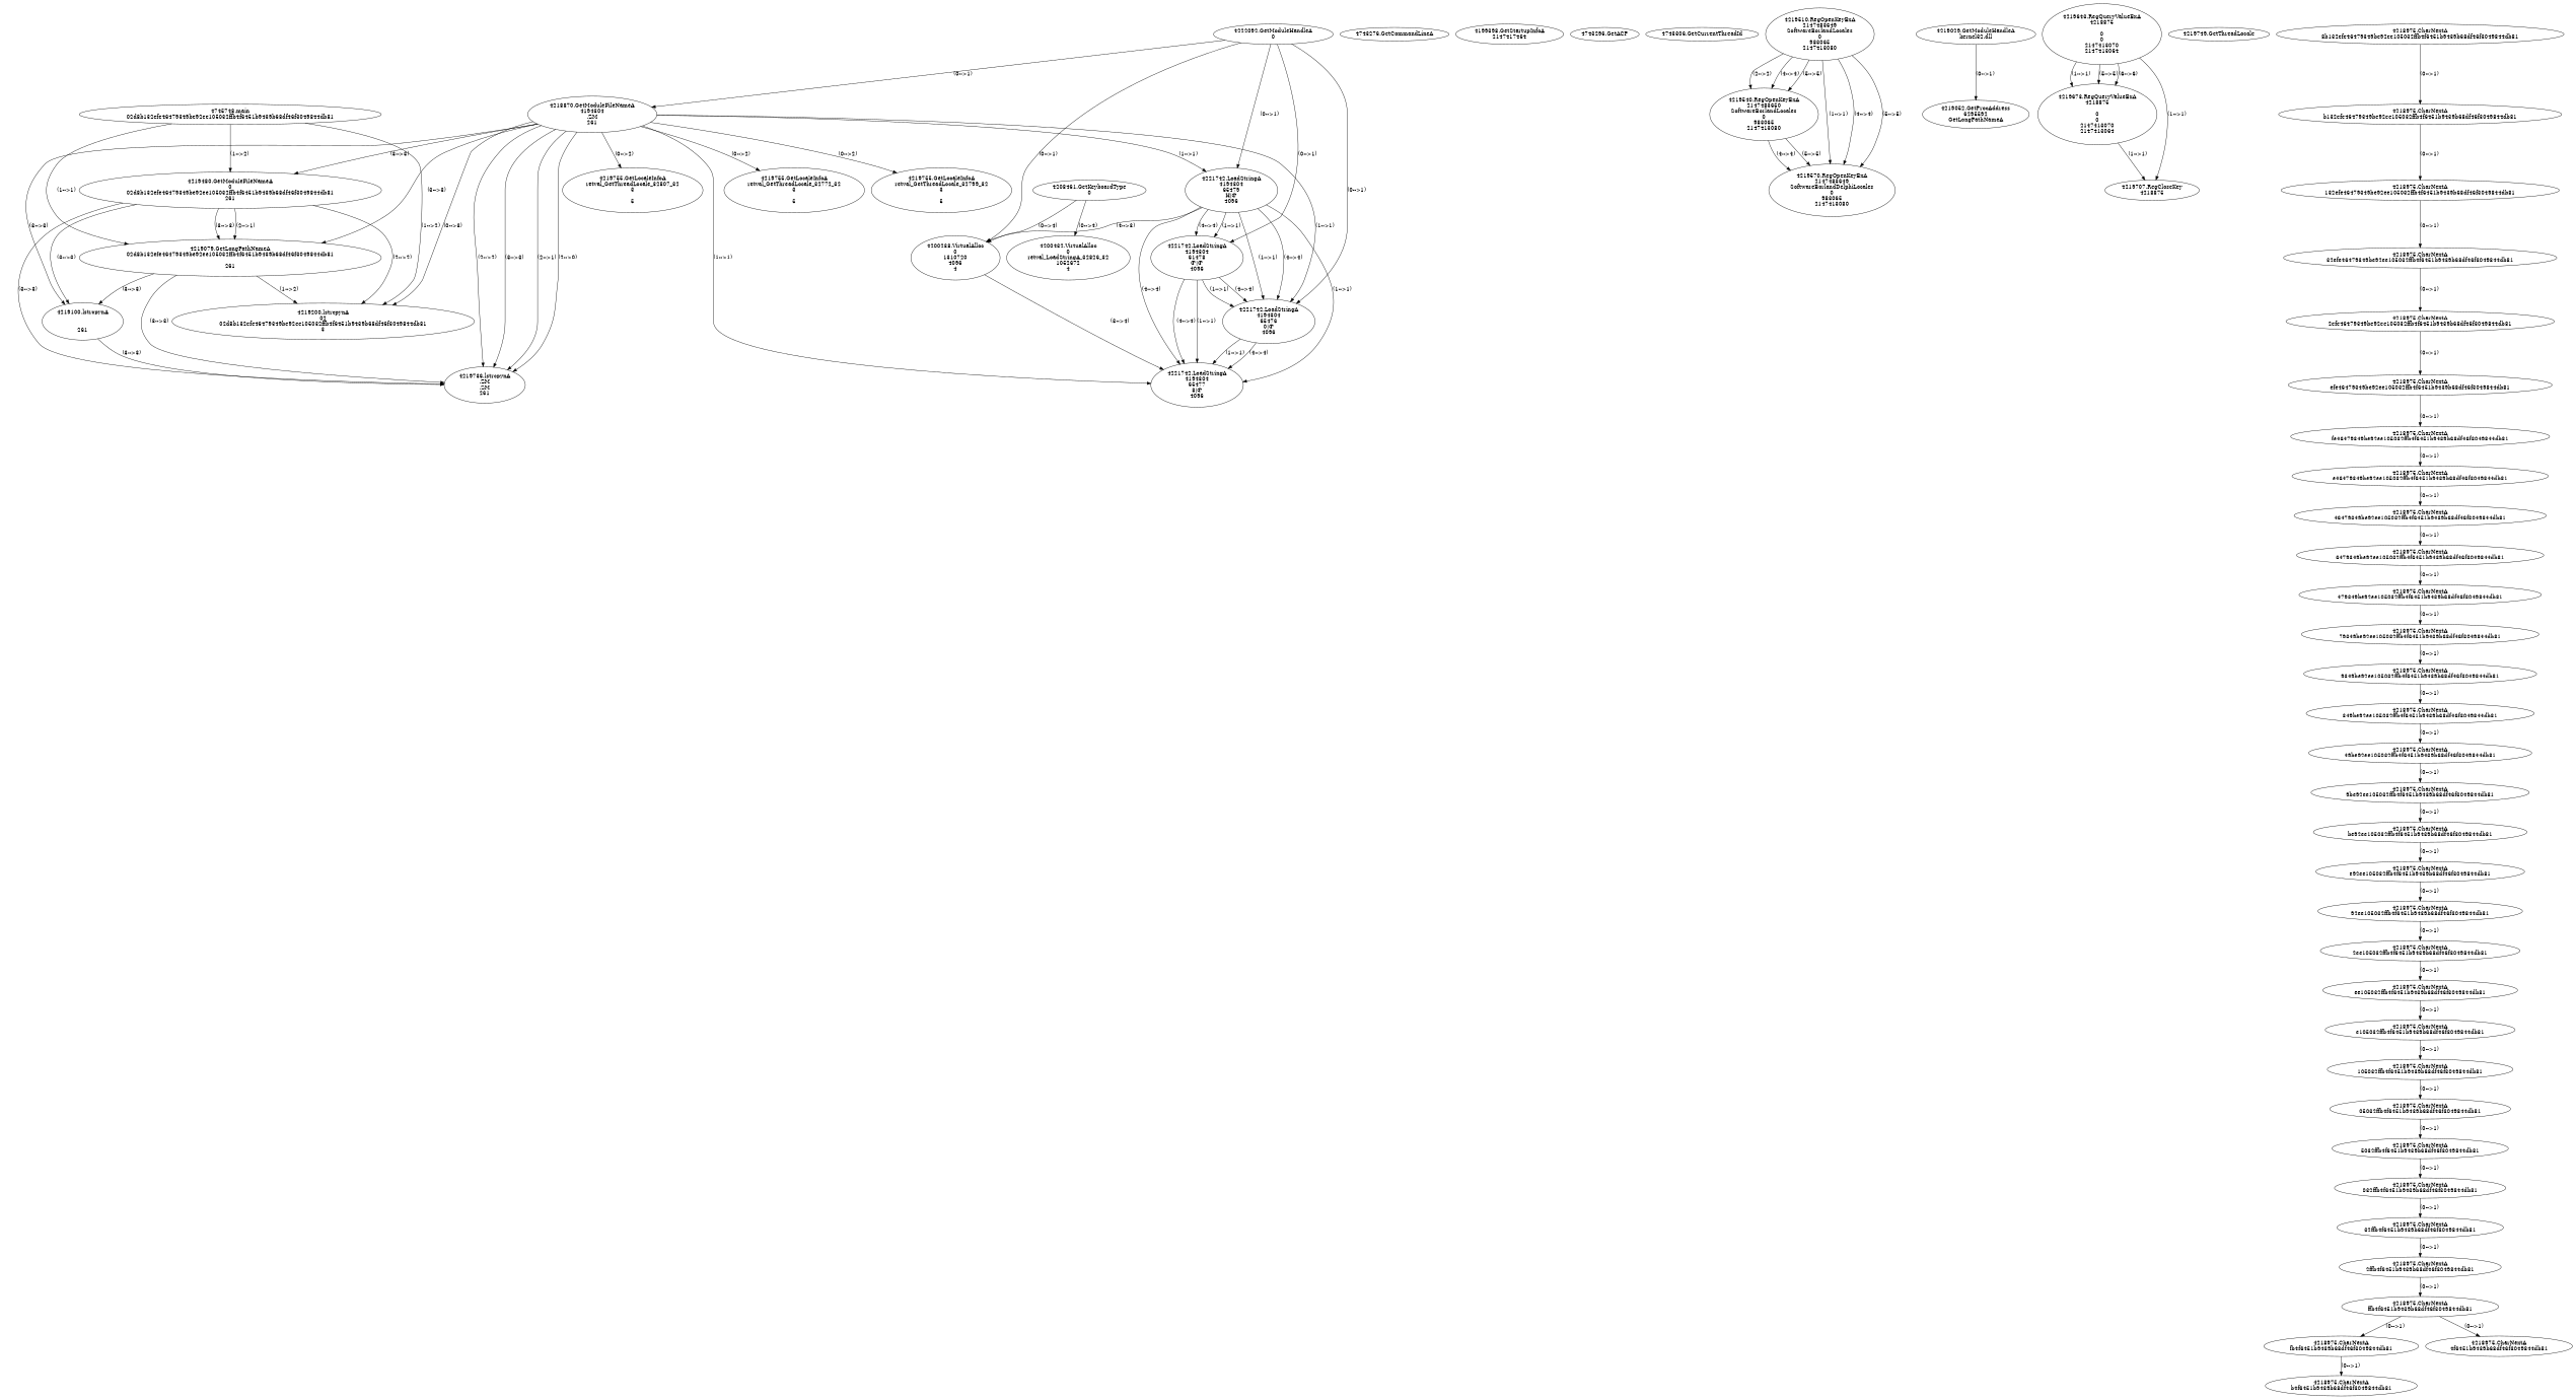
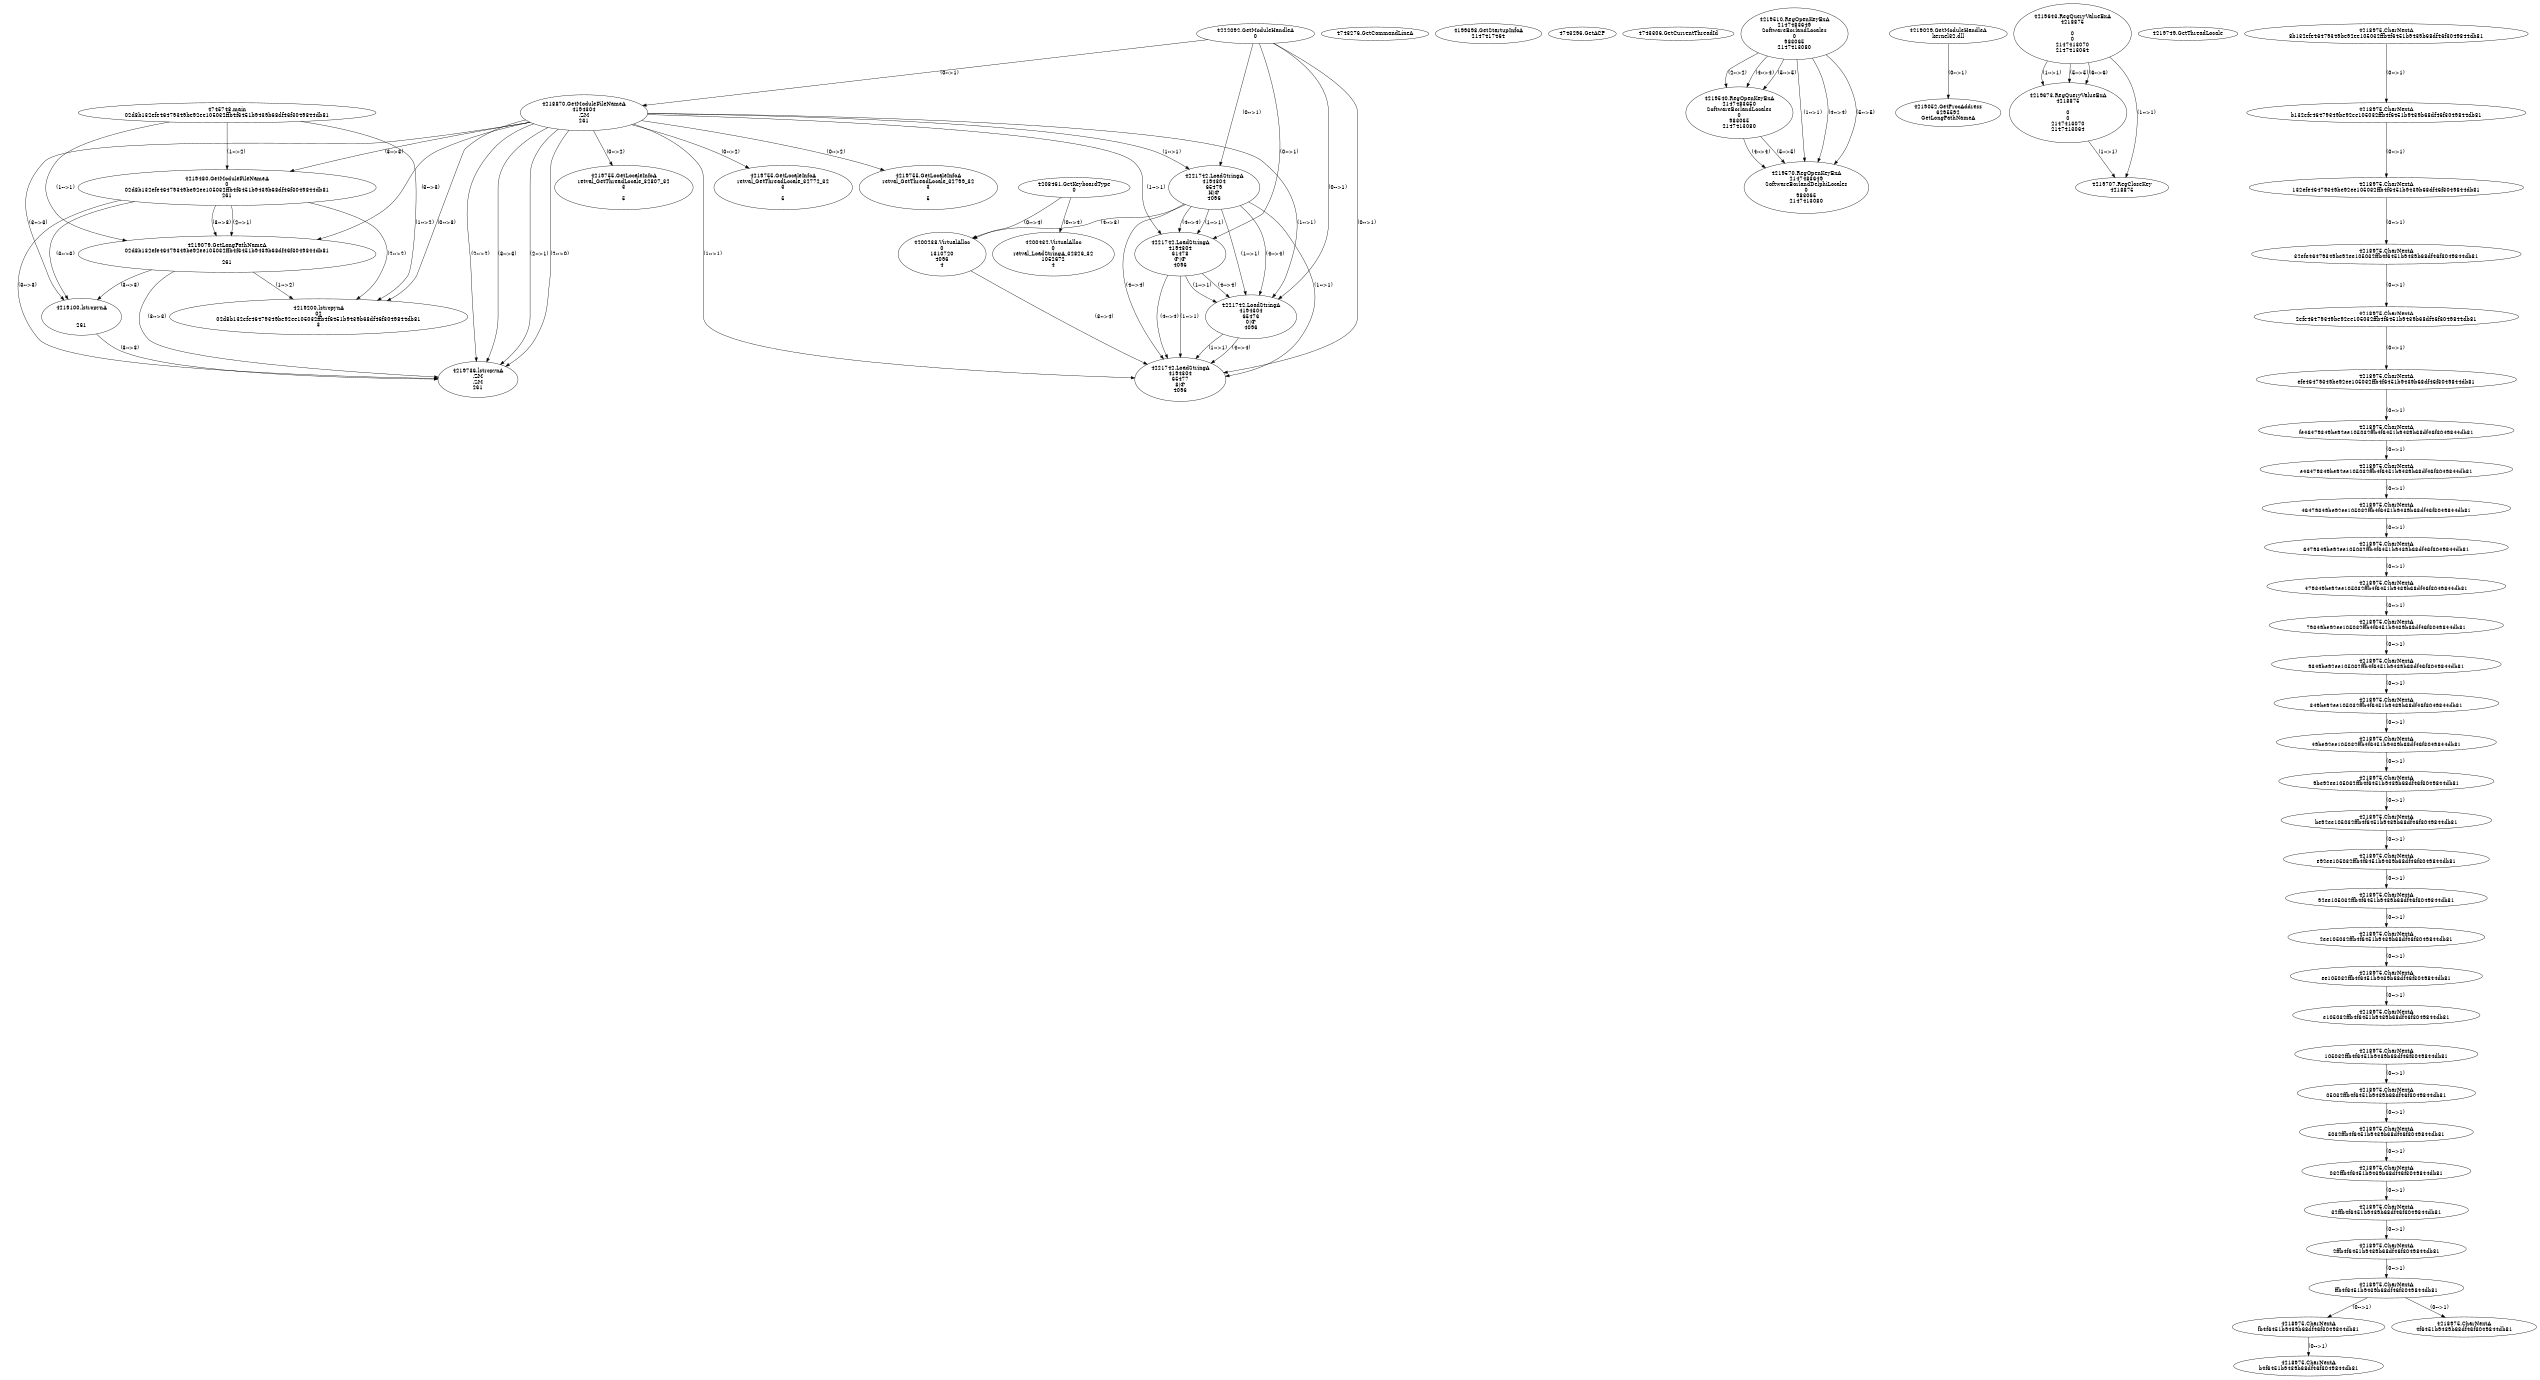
  digraph {
    n1 [label="4745748.main\n02d8b132efe46479349be92ee105032ffb4f6451b9439b68df46f3049844db81"]
    n2 [label="4219480.GetModuleFileNameA\n0\n02d8b132efe46479349be92ee105032ffb4f6451b9439b68df46f3049844db81\n261"]
    n3 [label="4219079.GetLongPathNameA\n02d8b132efe46479349be92ee105032ffb4f6451b9439b68df46f3049844db81\n\n261"]
    n4 [label="4219200.lstrcpynA\n02\n02d8b132efe46479349be92ee105032ffb4f6451b9439b68df46f3049844db81\n3"]
    n5 [label="4219100.lstrcpynA\n\n\n261"]
    n6 [label="4219736.lstrcpynA\n.ZM\n.ZM\n261"]
    n7 [label="4222092.GetModuleHandleA\n0"]
    n8 [label="4218870.GetModuleFileNameA\n4194304\n.ZM\n261"]
    n9 [label="4221742.LoadStringA\n4194304\n65479\nH|@\n4096"]
    n10 [label="4221742.LoadStringA\n4194304\n61478\n@|@\n4096"]
    n11 [label="4221742.LoadStringA\n4194304\n65476\n0|@\n4096"]
    n12 [label="4221742.LoadStringA\n4194304\n65477\n8|@\n4096"]
    n13 [label="4219755.GetLocaleInfoA\nretval_GetThreadLocale_32807_32\n3\n\n5"]
    n14 [label="4219755.GetLocaleInfoA\nretval_GetThreadLocale_32772_32\n3\n\n5"]
    n15 [label="4219755.GetLocaleInfoA\nretval_GetThreadLocale_32799_32\n3\n\n5"]
    n16 [label="4200238.VirtualAlloc\n0\n1310720\n4096\n4"]
    n17 [label="4208461.GetKeyboardType\n0"]
    n18 [label="4200432.VirtualAlloc\n0\nretval_LoadStringA_32826_32\n1052672\n4"]
    n19 [label="4743276.GetCommandLineA\n"]
    n20 [label="4199398.GetStartupInfoA\n2147417464"]
    n21 [label="4743296.GetACP\n"]
    n22 [label="4743306.GetCurrentThreadId\n"]
    n23 [label="4219510.RegOpenKeyExA\n2147483649\nSoftware\Borland\Locales\n0\n983065\n2147413080"]
    n24 [label="4219540.RegOpenKeyExA\n2147483650\nSoftware\Borland\Locales\n0\n983065\n2147413080"]
    n25 [label="4219570.RegOpenKeyExA\n2147483649\nSoftware\Borland\Delphi\Locales\n0\n983065\n2147413080"]
    n26 [label="4219029.GetModuleHandleA\nkernel32.dll"]
    n27 [label="4219052.GetProcAddress\n6295592\nGetLongPathNameA"]
    n28 [label="4219643.RegQueryValueExA\n4218875\n\n0\n0\n2147413070\n2147413064"]
    n29 [label="4219673.RegQueryValueExA\n4218875\n\n0\n0\n2147413070\n2147413064"]
    n30 [label="4219707.RegCloseKey\n4218875"]
    n31 [label="4219749.GetThreadLocale\n"]
    n32 [label="4218975.CharNextA\n8b132efe46479349be92ee105032ffb4f6451b9439b68df46f3049844db81"]
    n33 [label="4218975.CharNextA\nb132efe46479349be92ee105032ffb4f6451b9439b68df46f3049844db81"]
    n34 [label="4218975.CharNextA\n132efe46479349be92ee105032ffb4f6451b9439b68df46f3049844db81"]
    n35 [label="4218975.CharNextA\n32efe46479349be92ee105032ffb4f6451b9439b68df46f3049844db81"]
    n36 [label="4218975.CharNextA\n2efe46479349be92ee105032ffb4f6451b9439b68df46f3049844db81"]
    n37 [label="4218975.CharNextA\nefe46479349be92ee105032ffb4f6451b9439b68df46f3049844db81"]
    n38 [label="4218975.CharNextA\nfe46479349be92ee105032ffb4f6451b9439b68df46f3049844db81"]
    n39 [label="4218975.CharNextA\ne46479349be92ee105032ffb4f6451b9439b68df46f3049844db81"]
    n40 [label="4218975.CharNextA\n46479349be92ee105032ffb4f6451b9439b68df46f3049844db81"]
    n41 [label="4218975.CharNextA\n6479349be92ee105032ffb4f6451b9439b68df46f3049844db81"]
    n42 [label="4218975.CharNextA\n479349be92ee105032ffb4f6451b9439b68df46f3049844db81"]
    n43 [label="4218975.CharNextA\n79349be92ee105032ffb4f6451b9439b68df46f3049844db81"]
    n44 [label="4218975.CharNextA\n9349be92ee105032ffb4f6451b9439b68df46f3049844db81"]
    n45 [label="4218975.CharNextA\n349be92ee105032ffb4f6451b9439b68df46f3049844db81"]
    n46 [label="4218975.CharNextA\n49be92ee105032ffb4f6451b9439b68df46f3049844db81"]
    n47 [label="4218975.CharNextA\n9be92ee105032ffb4f6451b9439b68df46f3049844db81"]
    n48 [label="4218975.CharNextA\nbe92ee105032ffb4f6451b9439b68df46f3049844db81"]
    n49 [label="4218975.CharNextA\ne92ee105032ffb4f6451b9439b68df46f3049844db81"]
    n50 [label="4218975.CharNextA\n92ee105032ffb4f6451b9439b68df46f3049844db81"]
    n51 [label="4218975.CharNextA\n2ee105032ffb4f6451b9439b68df46f3049844db81"]
    n52 [label="4218975.CharNextA\nee105032ffb4f6451b9439b68df46f3049844db81"]
    n53 [label="4218975.CharNextA\ne105032ffb4f6451b9439b68df46f3049844db81"]
    n54 [label="4218975.CharNextA\n105032ffb4f6451b9439b68df46f3049844db81"]
    n55 [label="4218975.CharNextA\n05032ffb4f6451b9439b68df46f3049844db81"]
    n56 [label="4218975.CharNextA\n5032ffb4f6451b9439b68df46f3049844db81"]
    n57 [label="4218975.CharNextA\n032ffb4f6451b9439b68df46f3049844db81"]
    n58 [label="4218975.CharNextA\n32ffb4f6451b9439b68df46f3049844db81"]
    n59 [label="4218975.CharNextA\n2ffb4f6451b9439b68df46f3049844db81"]
    n60 [label="4218975.CharNextA\nffb4f6451b9439b68df46f3049844db81"]
    n61 [label="4218975.CharNextA\nfb4f6451b9439b68df46f3049844db81"]
    n62 [label="4218975.CharNextA\n4f6451b9439b68df46f3049844db81"]
    n63 [label="4218975.CharNextA\nb4f6451b9439b68df46f3049844db81"]
    n1 -> n2 [label="(1-->2)"]
    n1 -> n3 [label="(1-->1)"]
    n1 -> n4 [label="(1-->2)"]
    n2 -> n3 [label="(2-->1)"]
    n2 -> n3 [label="(3-->3)"]
    n2 -> n4 [label="(2-->2)"]
    n2 -> n5 [label="(3-->3)"]
    n2 -> n6 [label="(3-->3)"]
    n3 -> n4 [label="(1-->2)"]
    n3 -> n5 [label="(3-->3)"]
    n3 -> n6 [label="(3-->3)"]
    n5 -> n6 [label="(3-->3)"]
    n7 -> n8 [label="(0-->1)"]
    n7 -> n9 [label="(0-->1)"]
    n7 -> n10 [label="(0-->1)"]
    n7 -> n11 [label="(0-->1)"]
-   n7 -> n16 [label="(0-->1)"]
+   n7 -> n12 [label="(0-->1)"]
    n8 -> n2 [label="(3-->3)"]
    n8 -> n3 [label="(3-->3)"]
    n8 -> n4 [label="(0-->3)"]
    n8 -> n5 [label="(3-->3)"]
    n8 -> n6 [label="(2-->1)"]
    n8 -> n6 [label="(2-->2)"]
    n8 -> n6 [label="(3-->3)"]
    n8 -> n6 [label="(2-->0)"]
    n8 -> n9 [label="(1-->1)"]
+   n8 -> n10 [label="(1-->1)"]
    n8 -> n11 [label="(1-->1)"]
    n8 -> n12 [label="(1-->1)"]
    n8 -> n13 [label="(0-->2)"]
    n8 -> n14 [label="(0-->2)"]
    n8 -> n15 [label="(0-->2)"]
    n9 -> n10 [label="(1-->1)"]
    n9 -> n10 [label="(4-->4)"]
    n9 -> n11 [label="(1-->1)"]
    n9 -> n11 [label="(4-->4)"]
    n9 -> n12 [label="(1-->1)"]
    n9 -> n12 [label="(4-->4)"]
    n9 -> n16 [label="(4-->3)"]
    n10 -> n11 [label="(1-->1)"]
    n10 -> n11 [label="(4-->4)"]
    n10 -> n12 [label="(1-->1)"]
    n10 -> n12 [label="(4-->4)"]
    n11 -> n12 [label="(1-->1)"]
    n11 -> n12 [label="(4-->4)"]
    n16 -> n12 [label="(3-->4)"]
    n17 -> n16 [label="(0-->4)"]
    n17 -> n18 [label="(0-->4)"]
    n23 -> n24 [label="(2-->2)"]
    n23 -> n24 [label="(4-->4)"]
    n23 -> n24 [label="(5-->5)"]
    n23 -> n25 [label="(1-->1)"]
    n23 -> n25 [label="(4-->4)"]
    n23 -> n25 [label="(5-->5)"]
    n24 -> n25 [label="(4-->4)"]
    n24 -> n25 [label="(5-->5)"]
    n26 -> n27 [label="(0-->1)"]
    n28 -> n29 [label="(1-->1)"]
    n28 -> n29 [label="(5-->5)"]
    n28 -> n29 [label="(6-->6)"]
    n28 -> n30 [label="(1-->1)"]
    n29 -> n30 [label="(1-->1)"]
    n32 -> n33 [label="(0-->1)"]
    n33 -> n34 [label="(0-->1)"]
    n34 -> n35 [label="(0-->1)"]
    n35 -> n36 [label="(0-->1)"]
    n36 -> n37 [label="(0-->1)"]
    n37 -> n38 [label="(0-->1)"]
    n38 -> n39 [label="(0-->1)"]
    n39 -> n40 [label="(0-->1)"]
    n40 -> n41 [label="(0-->1)"]
    n41 -> n42 [label="(0-->1)"]
    n42 -> n43 [label="(0-->1)"]
    n43 -> n44 [label="(0-->1)"]
    n44 -> n45 [label="(0-->1)"]
    n45 -> n46 [label="(0-->1)"]
    n46 -> n47 [label="(0-->1)"]
    n47 -> n48 [label="(0-->1)"]
    n48 -> n49 [label="(0-->1)"]
    n49 -> n50 [label="(0-->1)"]
    n50 -> n51 [label="(0-->1)"]
    n51 -> n52 [label="(0-->1)"]
    n52 -> n53 [label="(0-->1)"]
-   n53 -> n54 [label="(0-->1)"]
    n54 -> n55 [label="(0-->1)"]
    n55 -> n56 [label="(0-->1)"]
    n56 -> n57 [label="(0-->1)"]
    n57 -> n58 [label="(0-->1)"]
    n58 -> n59 [label="(0-->1)"]
    n59 -> n60 [label="(0-->1)"]
    n60 -> n61 [label="(0-->1)"]
    n60 -> n62 [label="(0-->1)"]
    n61 -> n63 [label="(0-->1)"]
  }
